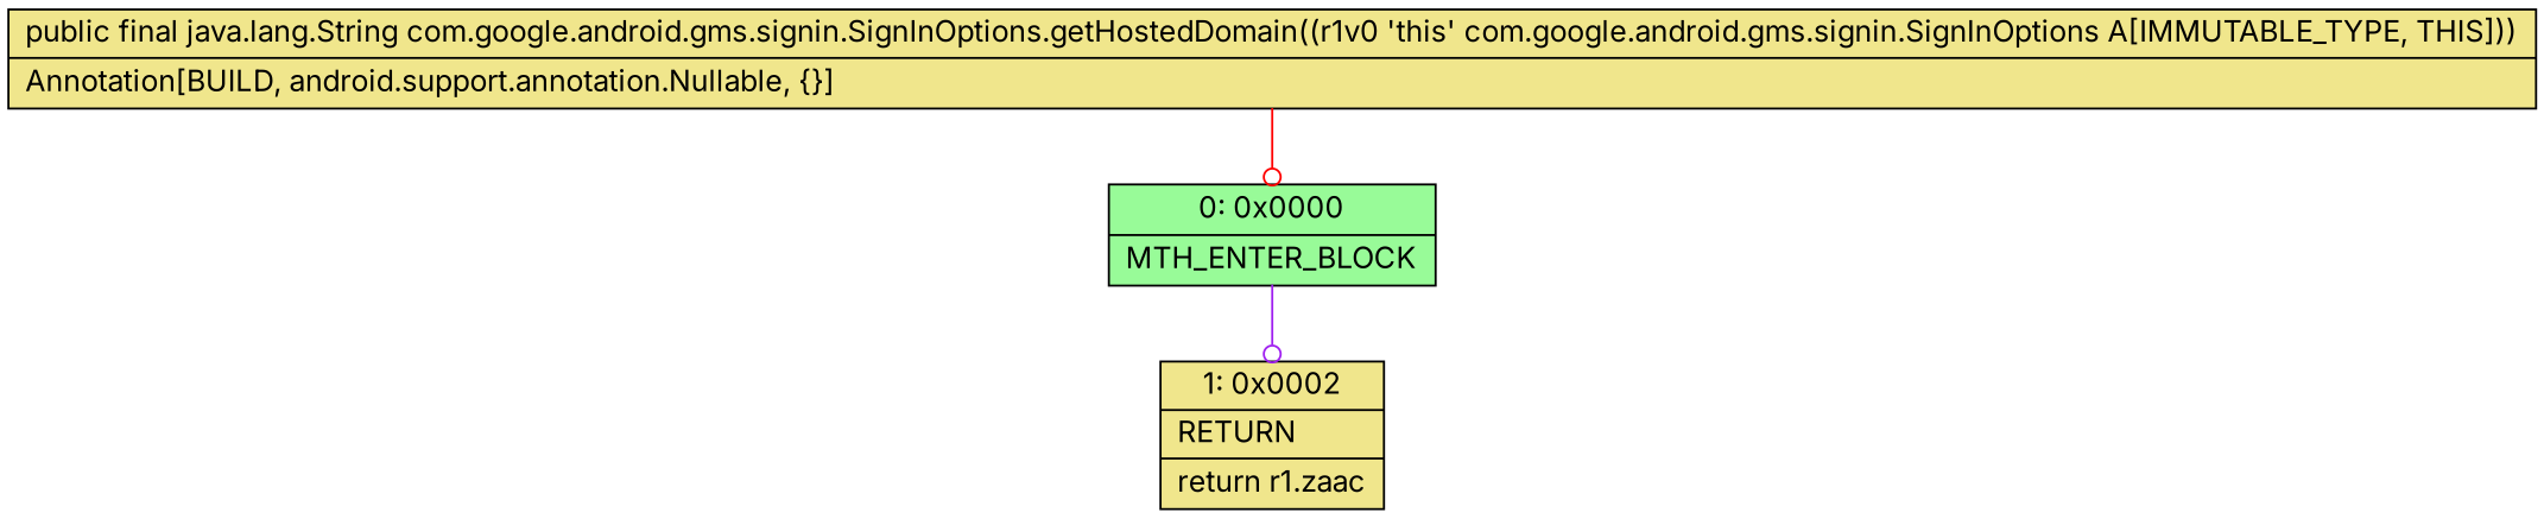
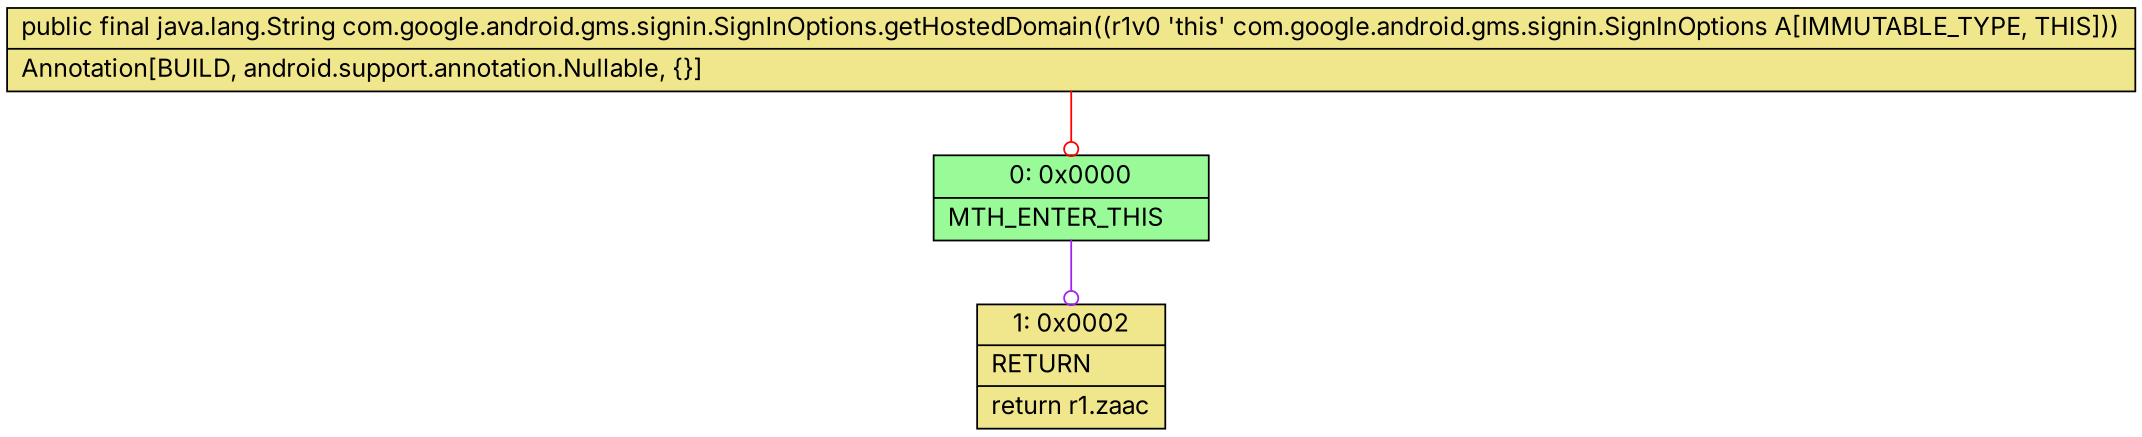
  digraph {
    fontname=Inter
    node [shape=record style=filled fillcolor=khaki fontname=Inter]
    edge [arrowhead=odot fontname=Inter]
-   n1 [label="{0\:\ 0x0000|MTH_ENTER_BLOCK\l}" fillcolor=palegreen]
+   n1 [label="{0\:\ 0x0000|MTH_ENTER_THIS\l}" fillcolor=palegreen]
    n2 [label="{1\:\ 0x0002|RETURN\l|return r1.zaac\l}"]
    n3 [label="{public final java.lang.String com.google.android.gms.signin.SignInOptions.getHostedDomain((r1v0 'this' com.google.android.gms.signin.SignInOptions A[IMMUTABLE_TYPE, THIS]))  | Annotation[BUILD, android.support.annotation.Nullable, \{\}]\l}"]
    n1 -> n2 [color=purple]
    n3 -> n1 [color=red]
  }
